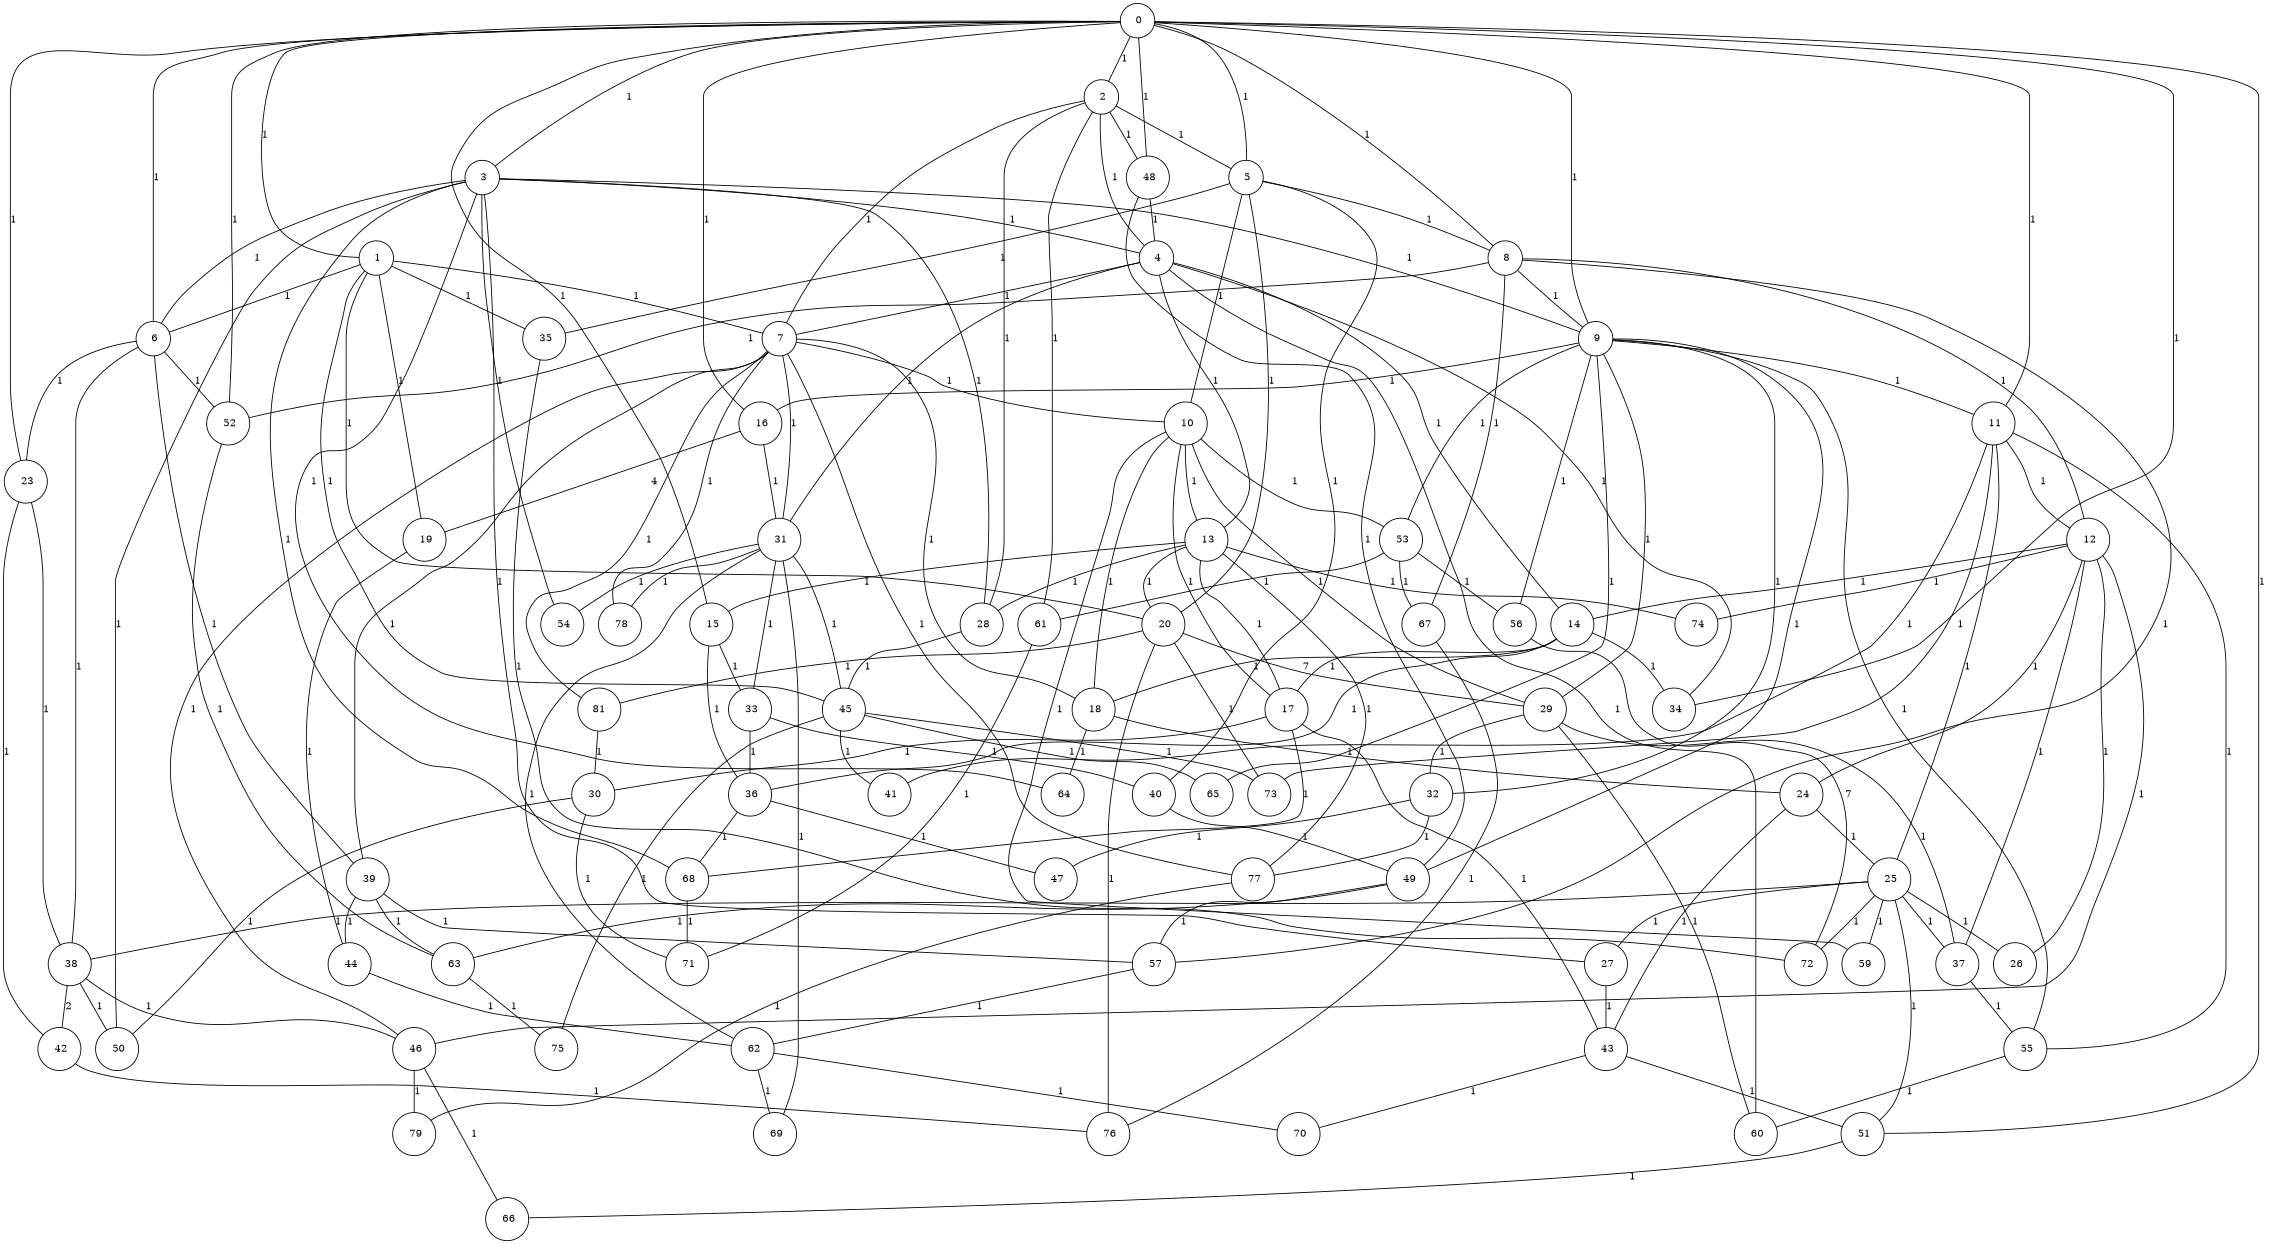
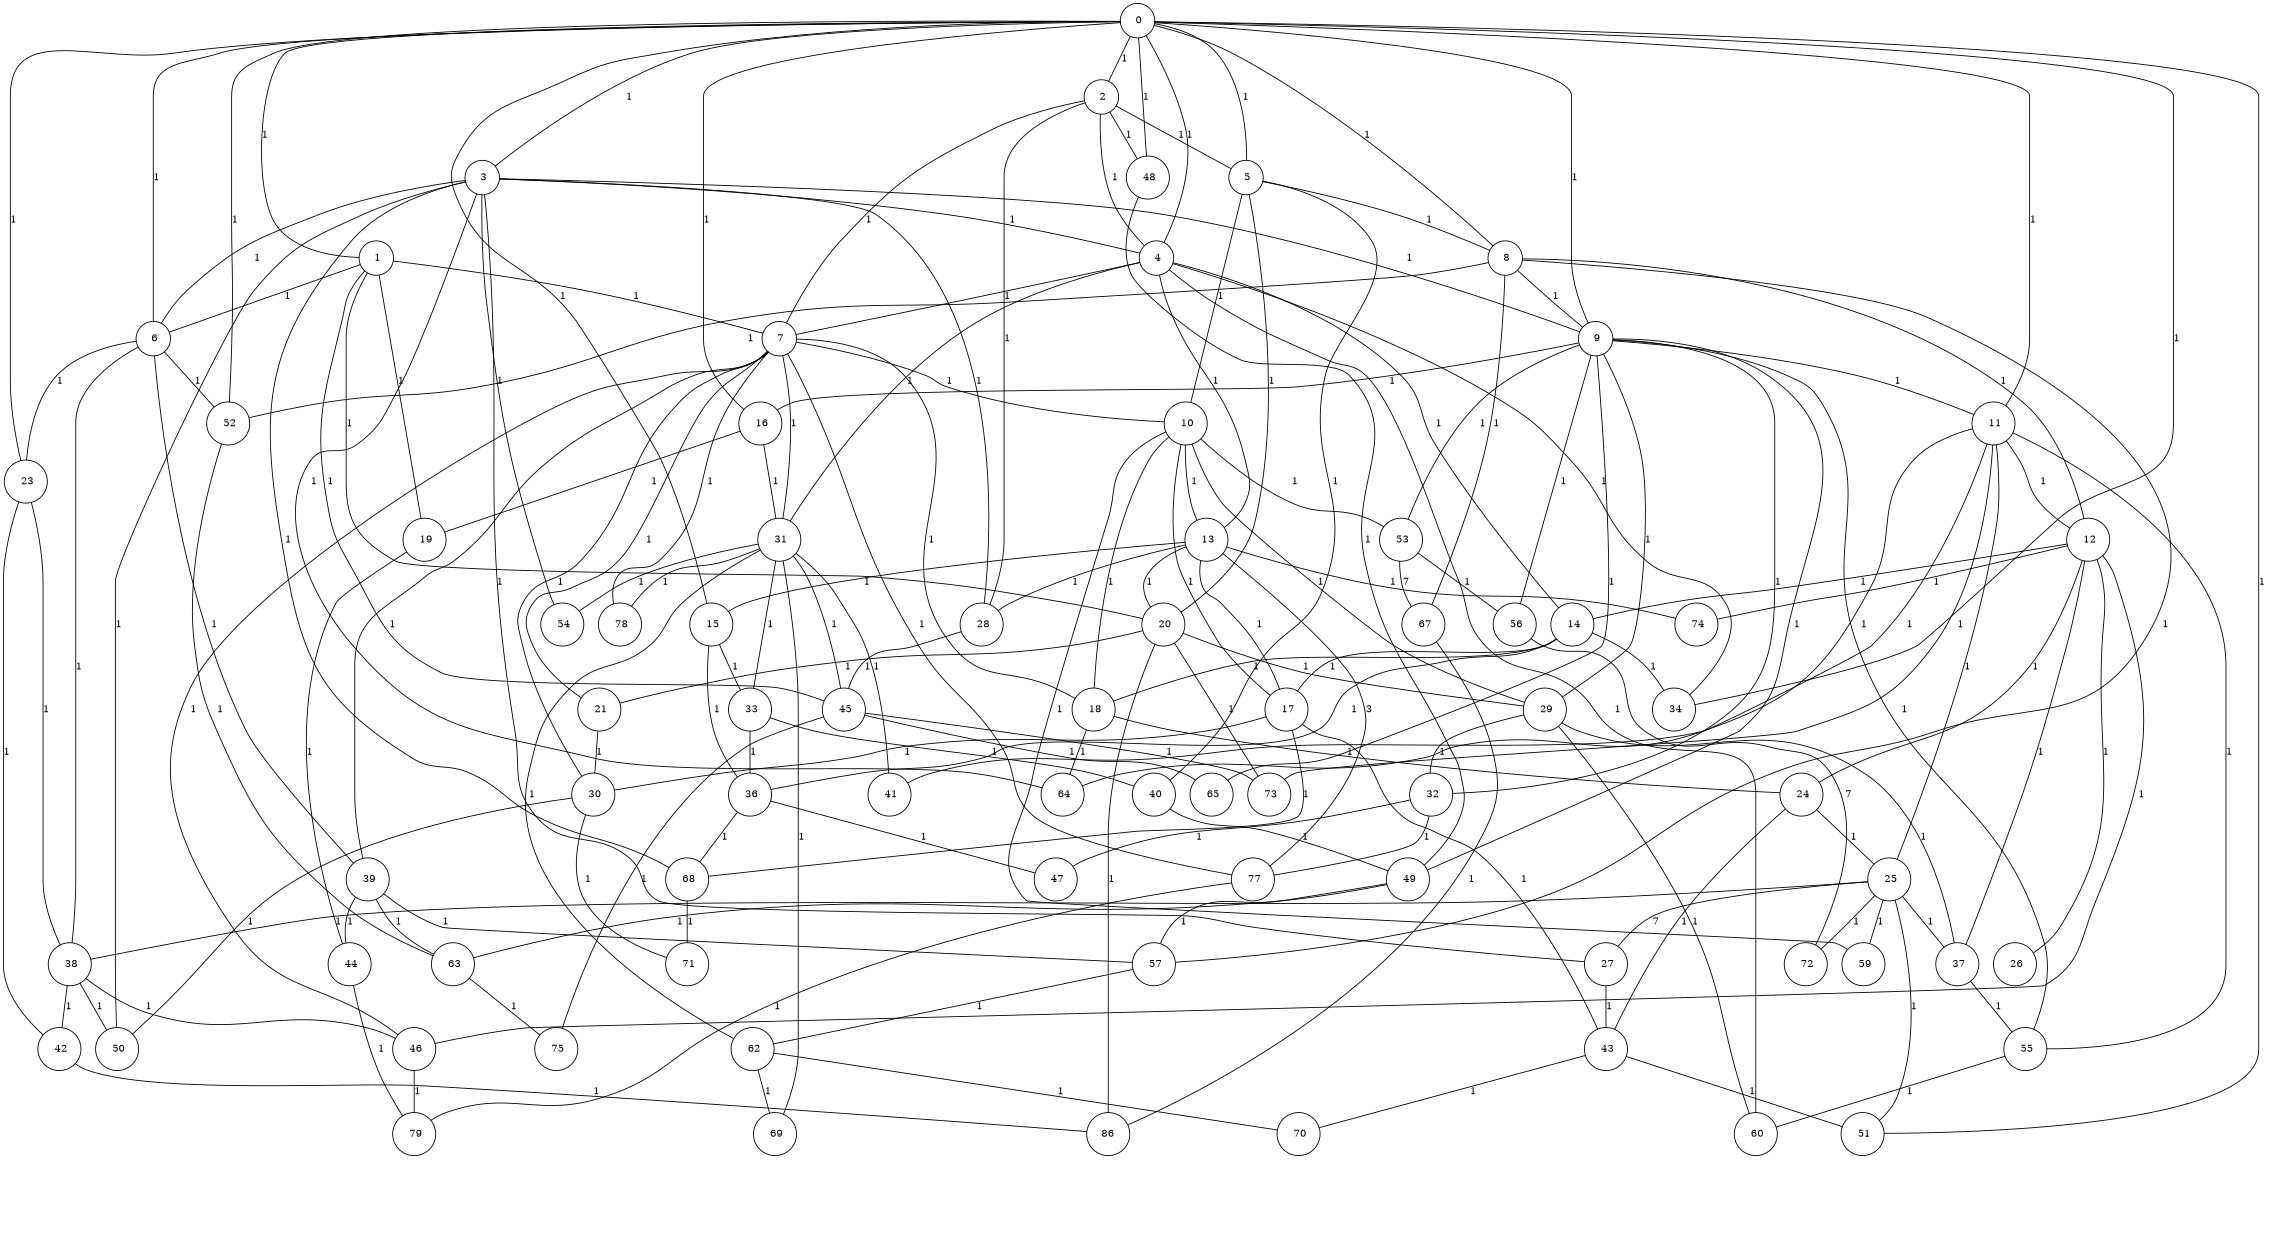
  graph {
    fixedsize="true;"
    node [color=black fontsize=12 hight=.12 shape=circle]
    edge [fontsize=12]
    n1 [label=" 0" width=.12]
    n2 [label=" 1" width=.12]
    n3 [label=" 2" width=.12]
    n4 [label=" 3" width=.12]
    n5 [label=" 4" width=.12]
    n6 [label=" 5" width=.12]
    n7 [label=" 6" width=.12]
    n8 [label=" 8" width=.12]
    n9 [label=" 9" width=.12]
    n10 [label=" 11" width=.12]
    n11 [label=" 15" width=.12]
    n12 [label=" 16" width=.12]
    n13 [label=" 23" width=.12]
    n14 [label=" 34" width=.12]
    n15 [label=" 48" width=.12]
    n16 [label=" 51" width=.12]
    n17 [label=" 52" width=.12]
    n18 [label=" 7" width=.12]
    n19 [label=" 19" width=.12]
    n20 [label=" 20" width=.12]
-   n21 [label=" 35" width=.12]
    n22 [label=" 45" width=.12]
    n23 [label=" 28" width=.12]
-   n24 [label=" 61" width=.12]
    n25 [label=" 27" width=.12]
    n26 [label=" 50" width=.12]
    n27 [label=" 54" width=.12]
    n28 [label=" 64" width=.12]
    n29 [label=" 68" width=.12]
    n30 [label=" 13" width=.12]
    n31 [label=" 14" width=.12]
    n32 [label=" 31" width=.12]
    n33 [label=" 60" width=.12]
    n34 [label=" 10" width=.12]
    n35 [label=" 40" width=.12]
    n36 [label=" 38" width=.12]
    n37 [label=" 39" width=.12]
    n38 [label=" 12" width=.12]
    n39 [label=" 57" width=.12]
    n40 [label=" 67" width=.12]
    n41 [label=" 29" width=.12]
    n42 [label=" 32" width=.12]
    n43 [label=" 49" width=.12]
    n44 [label=" 53" width=.12]
    n45 [label=" 55" width=.12]
    n46 [label=" 56" width=.12]
    n47 [label=" 65" width=.12]
    n48 [label=" 25" width=.12]
    n49 [label=" 41" width=.12]
    n50 [label=" 73" width=.12]
    n51 [label=" 36" width=.12]
    n52 [label=" 33" width=.12]
    n53 [label=" 42" width=.12]
    n54 [label=" 44" width=.12]
    n55 [label=" 79" width=.12]
-   n56 [label=" 66" width=.12]
    n57 [label=" 63" width=.12]
    n58 [label=" 18" width=.12]
-   n59 [label=81 width=.12]
+   n59 [label=" 21" width=.12]
    n60 [label=" 30" width=.12]
    n61 [label=" 46" width=.12]
    n62 [label=" 77" width=.12]
    n63 [label=" 78" width=.12]
-   n64 [label=" 76" width=.12]
+   n64 [label=86 width=.12]
    n65 [label=" 72" width=.12]
    n66 [label=" 75" width=.12]
    n67 [label=" 71" width=.12]
    n68 [label=" 43" width=.12]
    n69 [label=" 17" width=.12]
    n70 [label=" 74" width=.12]
    n71 [label=" 62" width=.12]
    n72 [label=" 69" width=.12]
    n73 [label=" 59" width=.12]
    n74 [label=" 24" width=.12]
    n75 [label=" 26" width=.12]
    n76 [label=" 37" width=.12]
    n77 [label=" 47" width=.12]
    n78 [label=" 70" width=.12]
    n1 -- n2 [label=1]
    n1 -- n3 [label=1]
    n1 -- n4 [label=1]
-   n15 -- n5 [label=1]
+   n1 -- n5 [label=1]
    n1 -- n6 [label=1]
    n1 -- n7 [label=1]
    n1 -- n8 [label=1]
    n1 -- n9 [label=1]
    n1 -- n10 [label=1]
    n1 -- n11 [label=1]
    n1 -- n12 [label=1]
    n1 -- n13 [label=1]
    n1 -- n14 [label=1]
    n1 -- n15 [label=1]
    n1 -- n16 [label=1]
    n1 -- n17 [label=1]
    n2 -- n7 [label=1]
    n2 -- n18 [label=1]
    n2 -- n19 [label=1]
    n2 -- n20 [label=1]
-   n2 -- n21 [label=1]
    n2 -- n22 [label=1]
    n3 -- n5 [label=1]
    n3 -- n6 [label=1]
    n3 -- n15 [label=1]
    n3 -- n18 [label=1]
    n3 -- n23 [label=1]
-   n3 -- n24 [label=1]
    n4 -- n5 [label=1]
    n4 -- n7 [label=1]
    n4 -- n9 [label=1]
    n4 -- n23 [label=1]
    n4 -- n25 [label=1]
    n4 -- n26 [label=1]
    n4 -- n27 [label=1]
    n4 -- n28 [label=1]
    n4 -- n29 [label=1]
    n5 -- n14 [label=1]
    n5 -- n18 [label=1]
    n5 -- n30 [label=1]
    n5 -- n31 [label=1]
    n5 -- n32 [label=1]
    n5 -- n33 [label=1]
    n6 -- n8 [label=1]
    n6 -- n20 [label=1]
-   n6 -- n21 [label=1]
    n6 -- n34 [label=1]
    n6 -- n35 [label=1]
    n7 -- n13 [label=1]
    n7 -- n17 [label=1]
    n7 -- n36 [label=1]
    n7 -- n37 [label=1]
    n8 -- n9 [label=1]
    n8 -- n17 [label=1]
    n8 -- n38 [label=1]
    n8 -- n39 [label=1]
    n8 -- n40 [label=1]
    n9 -- n10 [label=1]
    n9 -- n12 [label=1]
    n9 -- n41 [label=1]
    n9 -- n42 [label=1]
    n9 -- n43 [label=1]
    n9 -- n44 [label=1]
    n9 -- n45 [label=1]
    n9 -- n46 [label=1]
    n9 -- n47 [label=1]
+   n10 -- n28 [label=1]
    n10 -- n38 [label=1]
    n10 -- n45 [label=1]
    n10 -- n48 [label=1]
    n10 -- n49 [label=1]
    n10 -- n50 [label=1]
    n11 -- n51 [label=1]
    n11 -- n52 [label=1]
-   n12 -- n19 [label=4]
+   n12 -- n19 [label=1]
    n12 -- n32 [label=1]
    n13 -- n36 [label=1]
    n13 -- n53 [label=1]
    n15 -- n43 [label=1]
-   n16 -- n56 [label=1]
    n17 -- n57 [label=1]
    n18 -- n32 [label=1]
    n18 -- n34 [label=1]
    n18 -- n37 [label=1]
    n18 -- n58 [label=1]
    n18 -- n59 [label=1]
+   n18 -- n60 [label=1]
    n18 -- n61 [label=1]
    n18 -- n62 [label=1]
    n18 -- n63 [label=1]
    n19 -- n54 [label=1]
-   n20 -- n41 [label=7]
+   n20 -- n41 [label=1]
    n20 -- n50 [label=1]
    n20 -- n59 [label=1]
    n20 -- n64 [label=1]
-   n21 -- n65 [label=1]
    n22 -- n47 [label=1]
    n22 -- n50 [label=1]
    n22 -- n66 [label=1]
    n23 -- n22 [label=1]
-   n24 -- n67 [label=1]
    n25 -- n68 [label=1]
    n29 -- n67 [label=1]
    n30 -- n11 [label=1]
    n30 -- n20 [label=1]
    n30 -- n23 [label=1]
-   n30 -- n62 [label=1]
+   n30 -- n62 [label=3]
    n30 -- n69 [label=1]
    n30 -- n70 [label=1]
    n31 -- n14 [label=1]
    n31 -- n51 [label=1]
    n31 -- n58 [label=1]
    n31 -- n69 [label=1]
    n32 -- n22 [label=1]
    n32 -- n27 [label=1]
-   n22 -- n49 [label=1]
+   n32 -- n49 [label=1]
    n32 -- n52 [label=1]
    n32 -- n63 [label=1]
    n32 -- n71 [label=1]
    n32 -- n72 [label=1]
    n34 -- n30 [label=1]
    n34 -- n41 [label=1]
    n34 -- n44 [label=1]
    n34 -- n58 [label=1]
    n34 -- n69 [label=1]
    n34 -- n73 [label=1]
    n35 -- n43 [label=1]
    n36 -- n26 [label=1]
-   n36 -- n53 [label=2]
+   n36 -- n53 [label=1]
    n36 -- n61 [label=1]
    n37 -- n39 [label=1]
    n37 -- n54 [label=1]
    n37 -- n57 [label=1]
    n38 -- n31 [label=1]
    n38 -- n61 [label=1]
    n38 -- n70 [label=1]
    n38 -- n74 [label=1]
    n38 -- n75 [label=1]
    n38 -- n76 [label=1]
    n39 -- n71 [label=1]
    n40 -- n64 [label=1]
    n41 -- n33 [label=1]
    n41 -- n42 [label=1]
    n41 -- n76 [label=1]
    n42 -- n62 [label=1]
    n42 -- n77 [label=1]
    n43 -- n39 [label=1]
    n43 -- n57 [label=1]
-   n44 -- n24 [label=1]
-   n44 -- n40 [label=1]
+   n44 -- n40 [label=7]
    n44 -- n46 [label=1]
    n45 -- n33 [label=1]
    n46 -- n65 [label=7]
    n48 -- n16 [label=1]
-   n48 -- n25 [label=1]
+   n48 -- n25 [label=7]
    n48 -- n36 [label=1]
    n48 -- n65 [label=1]
    n48 -- n73 [label=1]
-   n48 -- n75 [label=1]
    n48 -- n76 [label=1]
    n51 -- n29 [label=1]
    n51 -- n77 [label=1]
    n52 -- n35 [label=1]
    n52 -- n51 [label=1]
    n53 -- n64 [label=1]
-   n54 -- n71 [label=1]
+   n54 -- n55 [label=1]
    n57 -- n66 [label=1]
    n58 -- n28 [label=1]
    n58 -- n74 [label=1]
    n59 -- n60 [label=1]
    n60 -- n26 [label=1]
    n60 -- n67 [label=1]
    n61 -- n55 [label=1]
-   n61 -- n56 [label=1]
    n62 -- n55 [label=1]
    n68 -- n16 [label=1]
    n68 -- n78 [label=1]
    n69 -- n29 [label=1]
    n69 -- n60 [label=1]
    n69 -- n68 [label=1]
    n71 -- n72 [label=1]
    n71 -- n78 [label=1]
    n74 -- n48 [label=1]
    n74 -- n68 [label=1]
    n76 -- n45 [label=1]
  }
